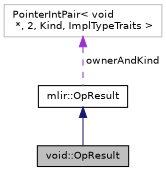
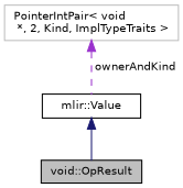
  digraph {
    node [color=black fontname=Helvetica fontsize=10 shape=record]
    edge [dir=back fontname=Helvetica fontsize=10 labelfontname=Helvetica labelfontsize=10]
    n1 [fillcolor=grey75 fontcolor=black height=0.2 label="void::OpResult" style=filled width=0.4]
-   n2 [height=0.2 label="mlir::OpResult" width=0.4]
+   n2 [height=0.2 label="mlir::Value" width=0.4]
    n3 [color=grey75 height=0.2 label="PointerIntPair\< void\l *, 2, Kind, ImplTypeTraits \>" width=0.4]
    n2 -> n1 [color=midnightblue style=solid]
    n3 -> n2 [color=darkorchid3 label=" ownerAndKind" style=dashed]
  }
